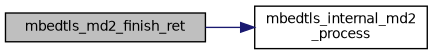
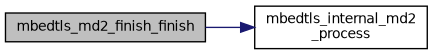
  digraph {
    rankdir=LR
    node [color=black fontname=Helvetica fontsize=10 shape=record style=filled]
-   n1 [fillcolor=grey75 fontcolor=black height=0.2 label=mbedtls_md2_finish_ret width=0.4]
+   n1 [fillcolor=grey75 fontcolor=black height=0.2 label=mbedtls_md2_finish_finish width=0.4]
    n2 [fillcolor=white height=0.2 label="mbedtls_internal_md2\l_process" width=0.4]
    n1 -> n2 [color=midnightblue fontname=Helvetica fontsize=10 labelfontname=Helvetica labelfontsize=10 style=solid]
  }
